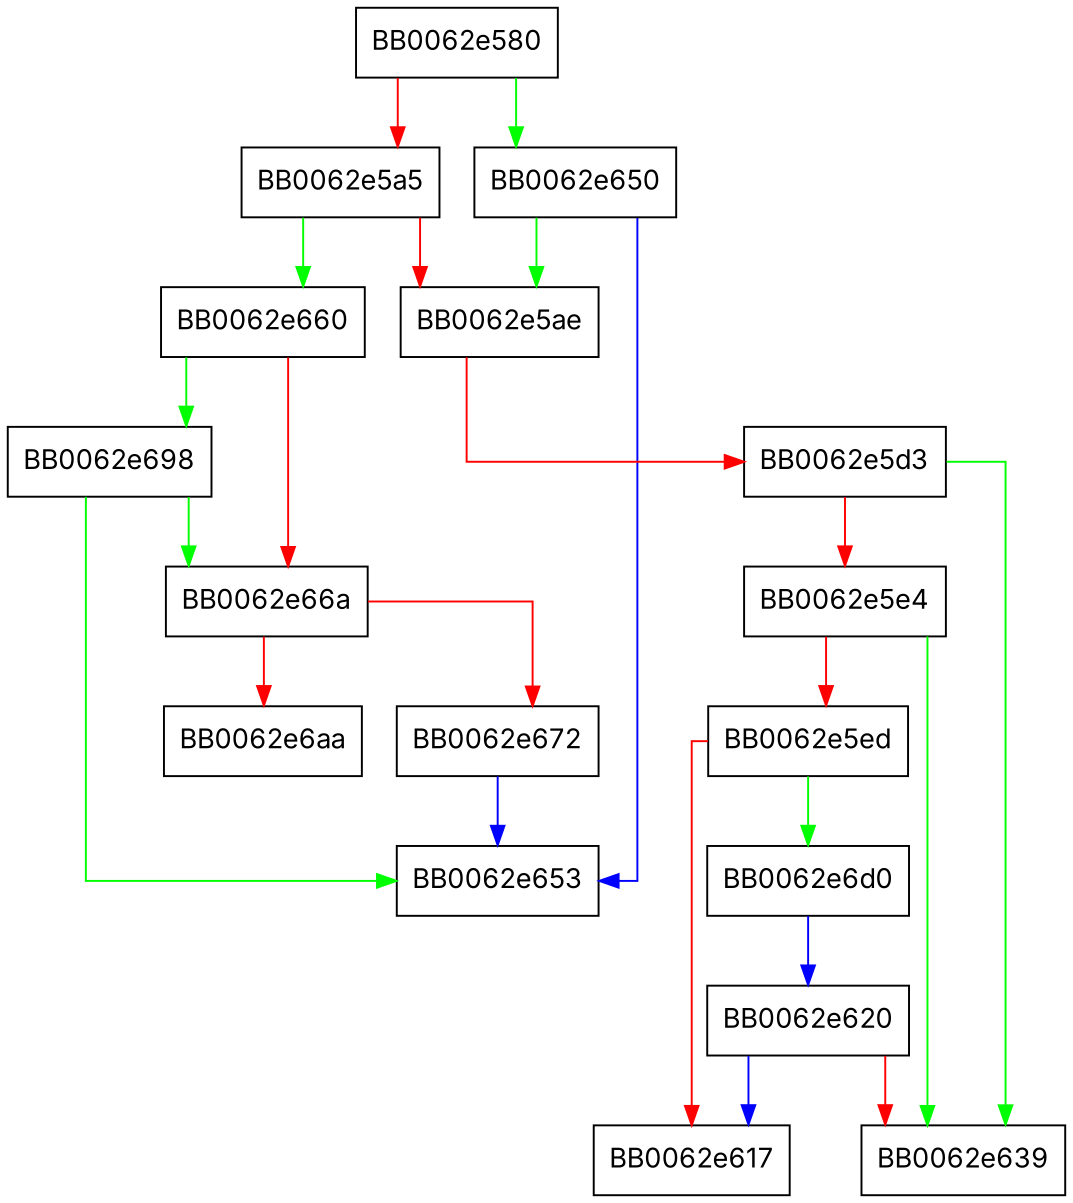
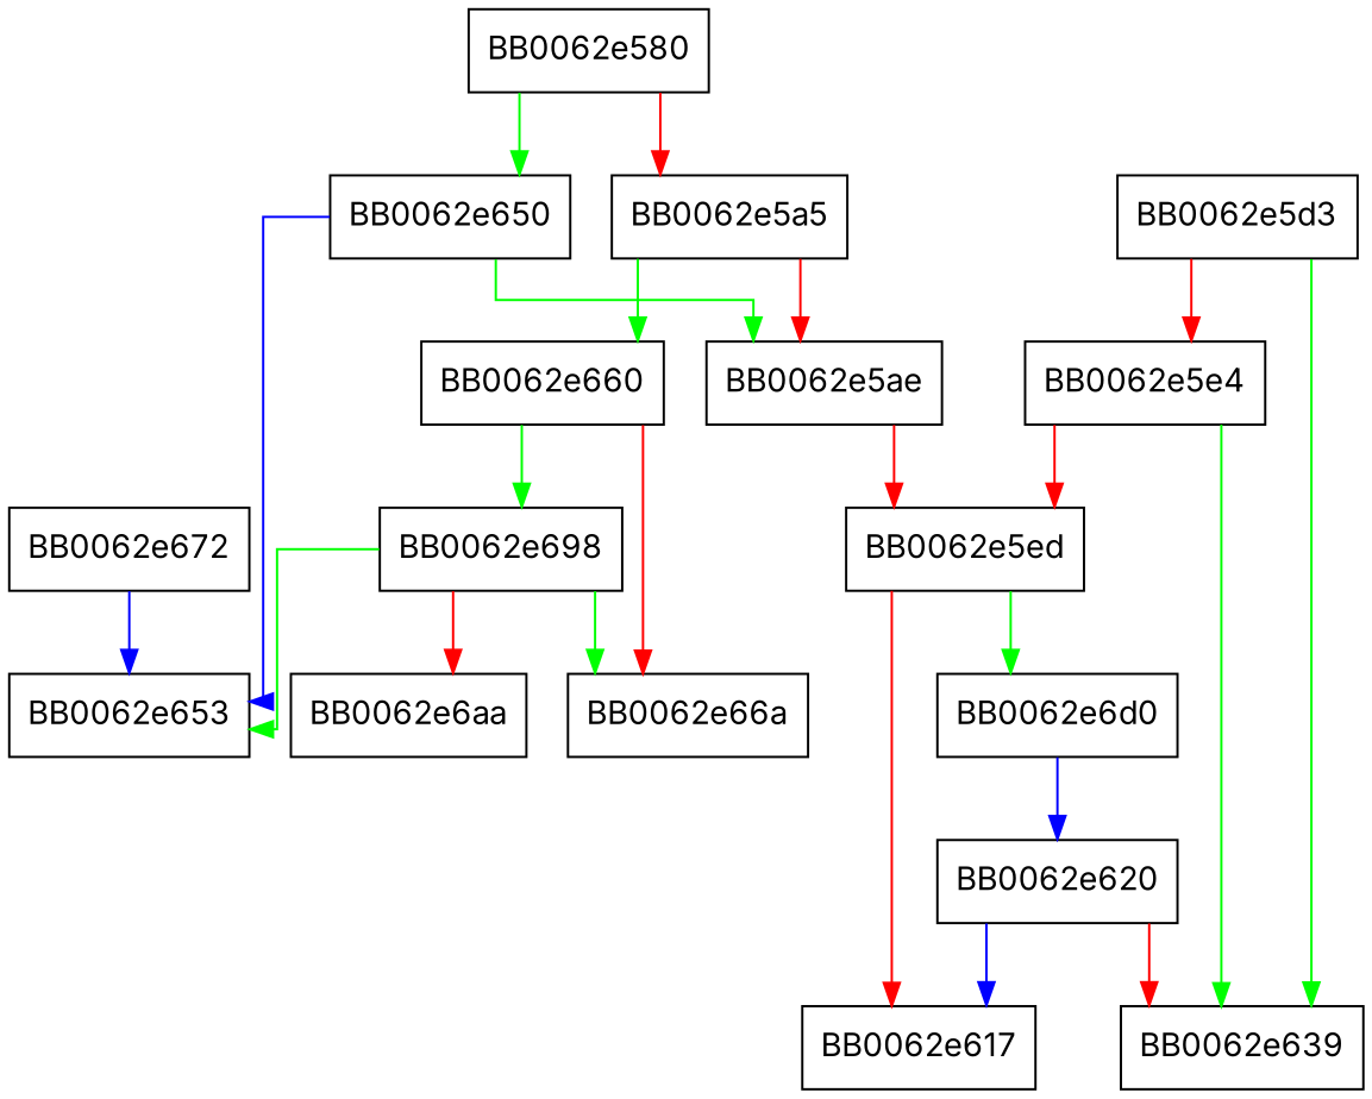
  digraph {
    fontname=Inter
    splines=ortho
    node [fontname=Inter shape=box]
    edge [color=red fontname=Inter]
    BB0062e580
    BB0062e650
    BB0062e5a5
    BB0062e653
    BB0062e5ae
    BB0062e660
    BB0062e698
    BB0062e66a
    BB0062e5d3
    BB0062e6aa
    BB0062e672
    BB0062e639
    BB0062e5e4
    BB0062e5ed
    BB0062e6d0
    BB0062e617
    BB0062e620
    BB0062e580 -> BB0062e650 [color=green]
    BB0062e580 -> BB0062e5a5
    BB0062e650 -> BB0062e653 [color=blue]
    BB0062e650 -> BB0062e5ae [color=green]
    BB0062e5a5 -> BB0062e5ae
    BB0062e5a5 -> BB0062e660 [color=green]
-   BB0062e5ae -> BB0062e5d3
+   BB0062e5ae -> BB0062e5ed
    BB0062e660 -> BB0062e698 [color=green]
    BB0062e660 -> BB0062e66a
    BB0062e698 -> BB0062e653 [color=green]
    BB0062e698 -> BB0062e66a [color=green]
-   BB0062e66a -> BB0062e6aa
-   BB0062e66a -> BB0062e672
+   BB0062e698 -> BB0062e6aa
    BB0062e5d3 -> BB0062e639 [color=green]
    BB0062e5d3 -> BB0062e5e4
    BB0062e672 -> BB0062e653 [color=blue]
    BB0062e5e4 -> BB0062e639 [color=green]
    BB0062e5e4 -> BB0062e5ed
    BB0062e5ed -> BB0062e6d0 [color=green]
    BB0062e5ed -> BB0062e617
    BB0062e6d0 -> BB0062e620 [color=blue]
    BB0062e620 -> BB0062e639
    BB0062e620 -> BB0062e617 [color=blue]
  }
